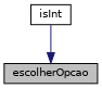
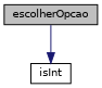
  digraph {
    rankdir=TB
    node [color=black fontname=Helvetica fontsize=10 shape=record style=filled]
    n1 [fillcolor=grey75 fontcolor=black height=0.2 label=escolherOpcao width=0.4]
    n2 [fillcolor=white height=0.2 label=isInt width=0.4]
-   n2 -> n1 [color=midnightblue fontname=Helvetica fontsize=10 labelfontname=Helvetica labelfontsize=10 style=solid]
+   n1 -> n2 [color=midnightblue fontname=Helvetica fontsize=10 labelfontname=Helvetica labelfontsize=10 style=solid]
  }
